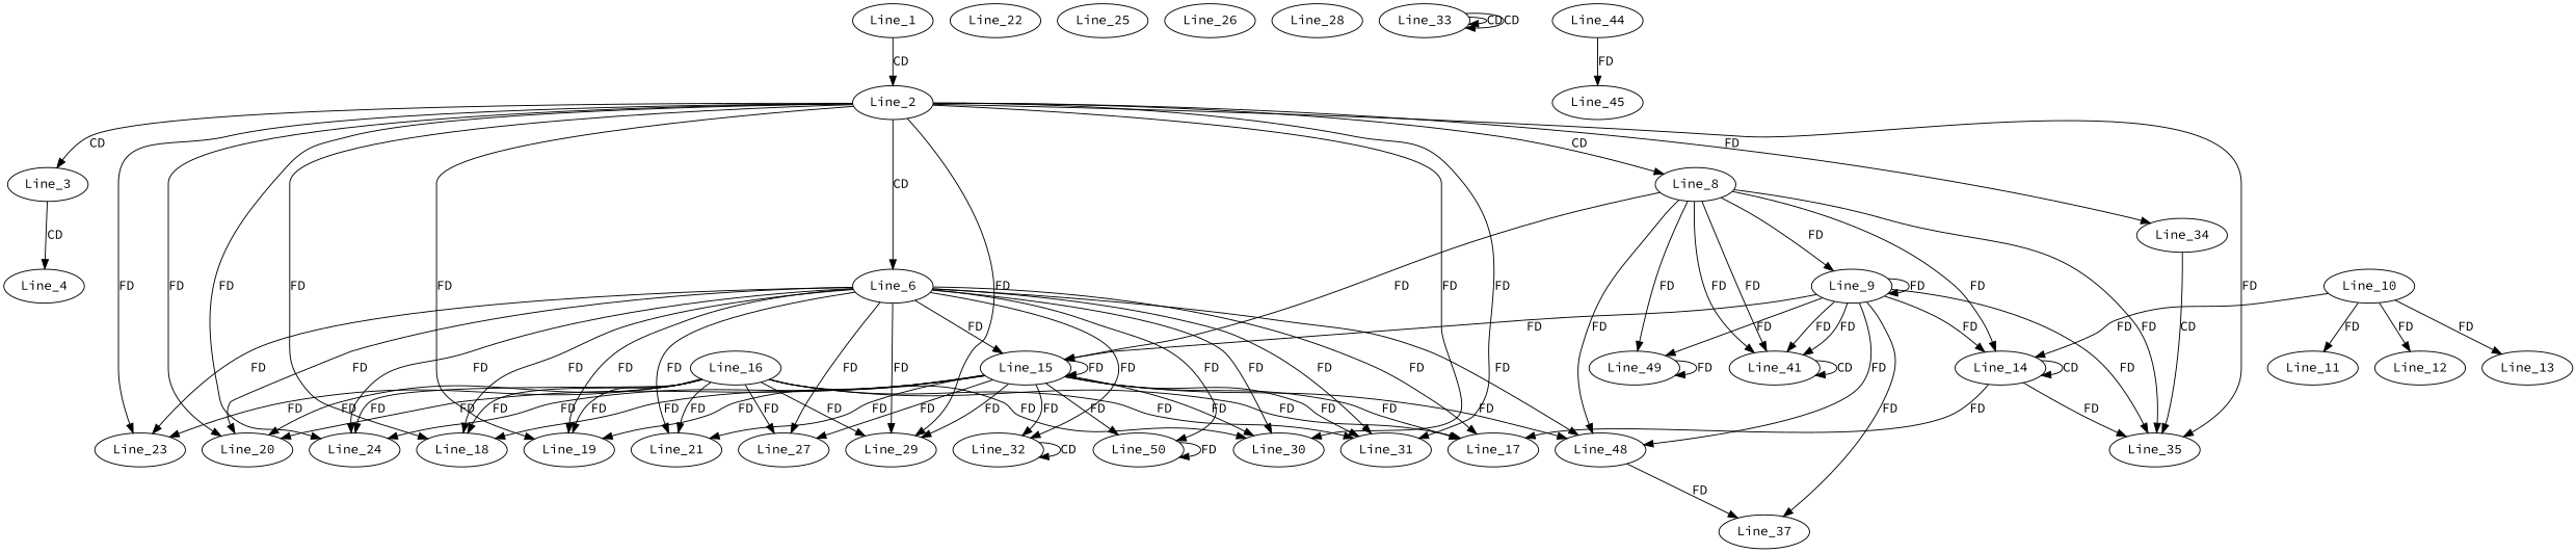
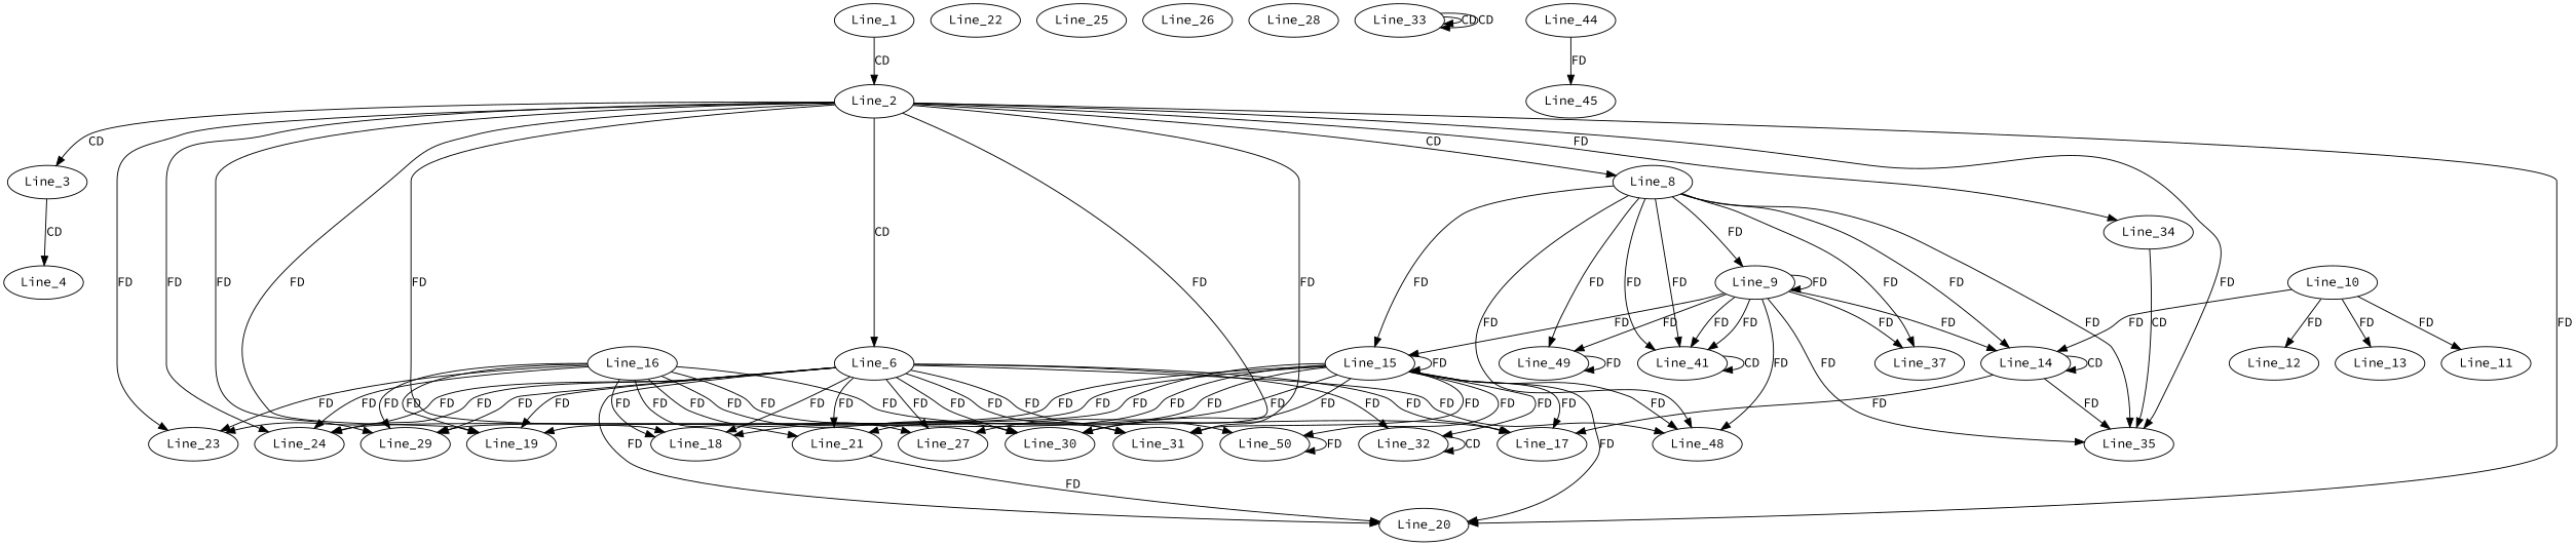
  digraph {
    fontname="Source Code Pro"
    node [fontname="Source Code Pro"]
    edge [fontname="Source Code Pro"]
    Line_1
    Line_2
    Line_3
    Line_6
    n5 [label=Line_8]
    Line_18
    Line_19
    Line_20
    Line_23
    Line_24
    Line_29
    Line_30
    Line_31
    Line_34
    Line_35
    Line_4
    Line_15
    Line_17
    Line_21
    Line_27
    Line_32
    Line_48
    Line_50
    Line_9
    Line_14
    Line_37
    Line_41
    Line_49
    Line_10
    Line_11
    Line_12
    Line_13
    Line_16
    Line_22
    Line_25
    Line_26
    Line_28
    Line_33
    Line_44
    Line_45
    Line_1 -> Line_2 [label=CD]
    Line_2 -> Line_3 [label=CD]
    Line_2 -> Line_6 [label=CD]
    Line_2 -> n5 [label=CD]
    Line_2 -> Line_18 [label=FD]
    Line_2 -> Line_19 [label=FD]
    Line_2 -> Line_20 [label=FD]
    Line_2 -> Line_23 [label=FD]
    Line_2 -> Line_24 [label=FD]
    Line_2 -> Line_29 [label=FD]
    Line_2 -> Line_30 [label=FD]
    Line_2 -> Line_31 [label=FD]
    Line_2 -> Line_34 [label=FD]
    Line_2 -> Line_35 [label=FD]
    Line_3 -> Line_4 [label=CD]
    Line_6 -> Line_18 [label=FD]
    Line_6 -> Line_19 [label=FD]
    Line_6 -> Line_20 [label=FD]
    Line_6 -> Line_23 [label=FD]
    Line_6 -> Line_24 [label=FD]
    Line_6 -> Line_29 [label=FD]
    Line_6 -> Line_30 [label=FD]
    Line_6 -> Line_31 [label=FD]
-   Line_6 -> Line_15 [label=FD]
    Line_6 -> Line_17 [label=FD]
    Line_6 -> Line_21 [label=FD]
    Line_6 -> Line_27 [label=FD]
    Line_6 -> Line_32 [label=FD]
    Line_6 -> Line_48 [label=FD]
    Line_6 -> Line_50 [label=FD]
    n5 -> Line_35 [label=FD]
    n5 -> Line_15 [label=FD]
    n5 -> Line_48 [label=FD]
    n5 -> Line_9 [label=FD]
    n5 -> Line_14 [label=FD]
-   Line_48 -> Line_37 [label=FD]
+   n5 -> Line_37 [label=FD]
    n5 -> Line_41 [label=FD]
    n5 -> Line_41 [label=FD]
    n5 -> Line_49 [label=FD]
    Line_34 -> Line_35 [label=CD]
    Line_15 -> Line_18 [label=FD]
    Line_15 -> Line_19 [label=FD]
    Line_15 -> Line_20 [label=FD]
    Line_15 -> Line_24 [label=FD]
    Line_15 -> Line_29 [label=FD]
    Line_15 -> Line_30 [label=FD]
    Line_15 -> Line_31 [label=FD]
    Line_15 -> Line_15 [label=FD]
    Line_15 -> Line_17 [label=FD]
    Line_15 -> Line_21 [label=FD]
    Line_15 -> Line_27 [label=FD]
    Line_15 -> Line_32 [label=FD]
    Line_15 -> Line_48 [label=FD]
    Line_15 -> Line_50 [label=FD]
    Line_32 -> Line_32 [label=CD]
    Line_50 -> Line_50 [label=FD]
    Line_9 -> Line_35 [label=FD]
    Line_9 -> Line_15 [label=FD]
    Line_9 -> Line_48 [label=FD]
    Line_9 -> Line_9 [label=FD]
    Line_9 -> Line_14 [label=FD]
    Line_9 -> Line_37 [label=FD]
    Line_9 -> Line_41 [label=FD]
    Line_9 -> Line_41 [label=FD]
    Line_9 -> Line_49 [label=FD]
    Line_14 -> Line_35 [label=FD]
    Line_14 -> Line_17 [label=FD]
    Line_14 -> Line_14 [label=CD]
    Line_41 -> Line_41 [label=CD]
    Line_49 -> Line_49 [label=FD]
    Line_10 -> Line_14 [label=FD]
    Line_10 -> Line_11 [label=FD]
    Line_10 -> Line_12 [label=FD]
    Line_10 -> Line_13 [label=FD]
    Line_16 -> Line_18 [label=FD]
    Line_16 -> Line_19 [label=FD]
-   Line_16 -> Line_20 [label=FD]
+   Line_21 -> Line_20 [label=FD]
    Line_16 -> Line_23 [label=FD]
    Line_16 -> Line_24 [label=FD]
    Line_16 -> Line_29 [label=FD]
    Line_16 -> Line_30 [label=FD]
    Line_16 -> Line_31 [label=FD]
    Line_16 -> Line_17 [label=FD]
    Line_16 -> Line_21 [label=FD]
    Line_16 -> Line_27 [label=FD]
    Line_33 -> Line_33 [label=CD]
    Line_33 -> Line_33 [label=CD]
    Line_44 -> Line_45 [label=FD]
  }
